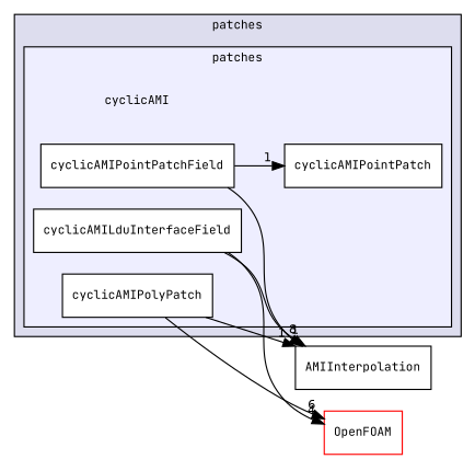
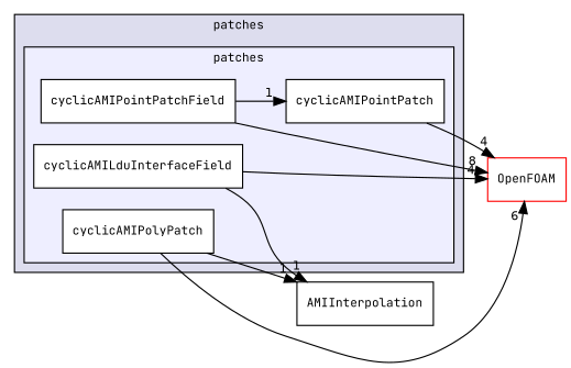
  digraph {
    compound=true
    fontname="JetBrains Mono"
    rankdir=LR
    node [fontname="JetBrains Mono" fontsize=10 shape=box color=black fillcolor=white style=filled]
    edge [fontname="JetBrains Mono" headlabel=1 labeldistance=1.5 labelfontname=Helvetica labelfontsize=10]
-   n1 [label=cyclicAMI shape=plaintext color="" fillcolor="" style=""]
    n2 [label=cyclicAMILduInterfaceField]
    n3 [label=cyclicAMIPointPatch]
    n4 [label=cyclicAMIPointPatchField]
    n5 [label=cyclicAMIPolyPatch]
    n6 [label=AMIInterpolation fillcolor="" style=""]
    n7 [color=red label=OpenFOAM fillcolor="" style=""]
    subgraph cluster_1 {
      bgcolor="#ddddee"
      fontsize=10
      label=patches
      pencolor=black
      subgraph cluster_2 {
        bgcolor="#eeeeff"
        fontsize=10
        label=patches
        pencolor=black
-       n1
        n2
        n3
        n4
        n5
      }
    }
    n2 -> n6
    n2 -> n7 [headlabel=4]
+   n3 -> n7 [headlabel=4]
    n4 -> n3
-   n4 -> n6 [headlabel=8]
+   n4 -> n7 [headlabel=8]
    n5 -> n6
    n5 -> n7 [headlabel=6]
  }
